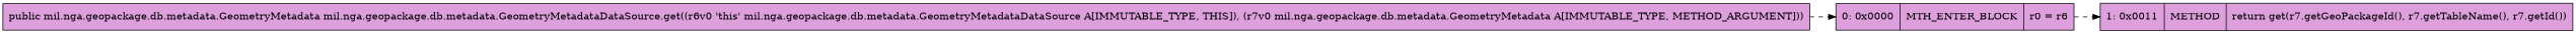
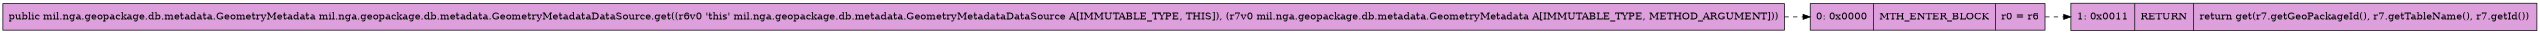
  digraph {
    rankdir=LR
    node [shape=record style=filled fillcolor=plum]
    edge [style=dashed]
    n1 [label="{0\:\ 0x0000|MTH_ENTER_BLOCK\l|r0 = r6\l}"]
-   n2 [label="{1\:\ 0x0011|METHOD\l|return get(r7.getGeoPackageId(), r7.getTableName(), r7.getId())\l}"]
+   n2 [label="{1\:\ 0x0011|RETURN\l|return get(r7.getGeoPackageId(), r7.getTableName(), r7.getId())\l}"]
    n3 [label="{public mil.nga.geopackage.db.metadata.GeometryMetadata mil.nga.geopackage.db.metadata.GeometryMetadataDataSource.get((r6v0 'this' mil.nga.geopackage.db.metadata.GeometryMetadataDataSource A[IMMUTABLE_TYPE, THIS]), (r7v0 mil.nga.geopackage.db.metadata.GeometryMetadata A[IMMUTABLE_TYPE, METHOD_ARGUMENT])) }"]
    n1 -> n2
    n3 -> n1
  }
